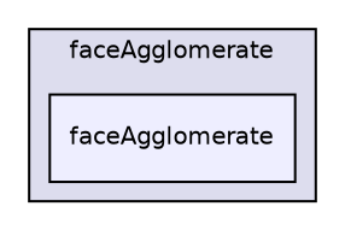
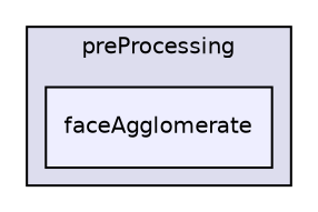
  digraph {
    compound=true
    n1 [fillcolor="#eeeeff" fontname=Helvetica fontsize=10 label=faceAgglomerate pencolor=black shape=box style=filled]
    subgraph cluster_1 {
      bgcolor="#ddddee"
      fontname=Helvetica
      fontsize=10
-     label=faceAgglomerate
+     label=preProcessing
      pencolor=black
      n1
    }
  }
